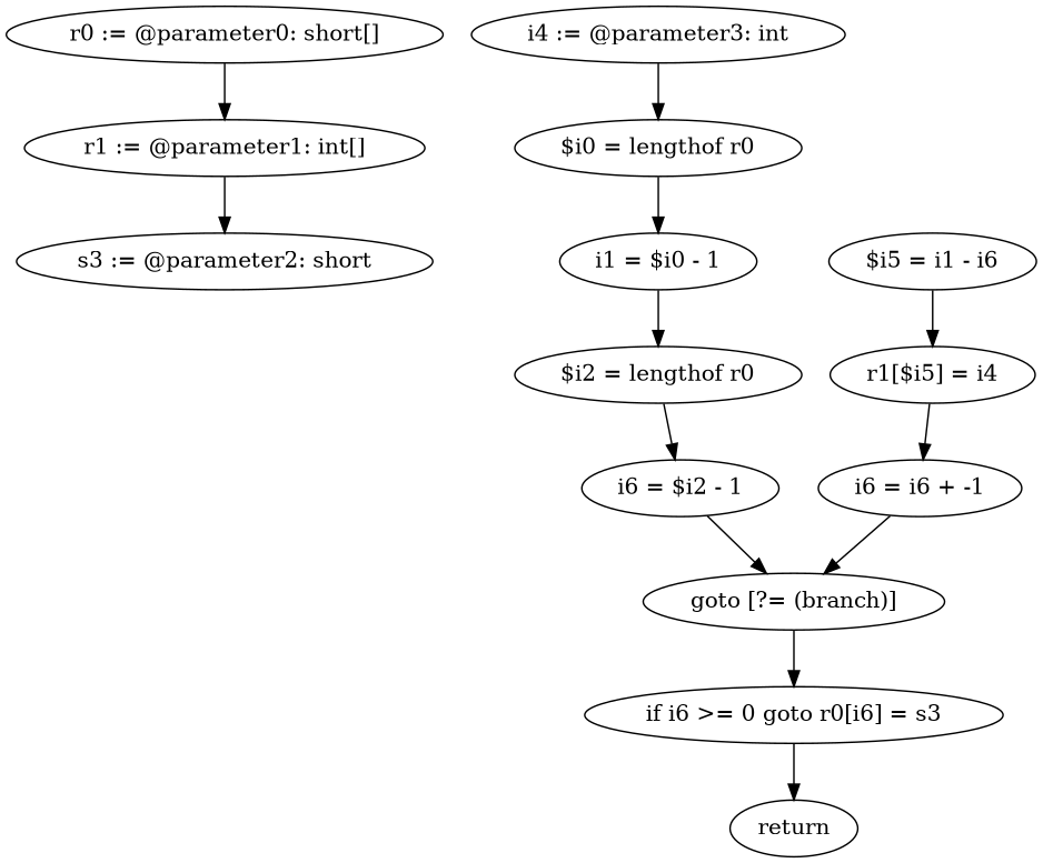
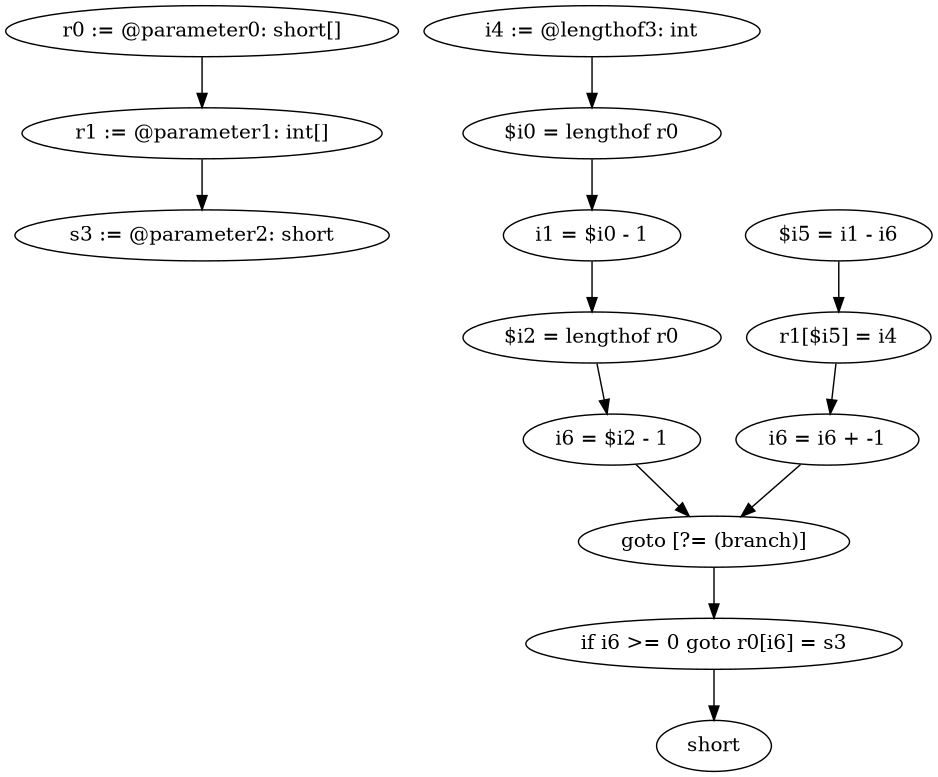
  digraph {
    "r0 := @parameter0: short[]"
    "r1 := @parameter1: int[]"
    "s3 := @parameter2: short"
-   "i4 := @parameter3: int"
+   "i4 := @parameter3: int" [label="i4 := @lengthof3: int"]
    "$i0 = lengthof r0"
    "i1 = $i0 - 1"
    "$i2 = lengthof r0"
    "i6 = $i2 - 1"
    "goto [?= (branch)]"
    "if i6 >= 0 goto r0[i6] = s3"
-   return
+   return [label=short]
    "$i5 = i1 - i6"
    "r1[$i5] = i4"
    "i6 = i6 + -1"
    "r0 := @parameter0: short[]" -> "r1 := @parameter1: int[]"
    "r1 := @parameter1: int[]" -> "s3 := @parameter2: short"
    "i4 := @parameter3: int" -> "$i0 = lengthof r0"
    "$i0 = lengthof r0" -> "i1 = $i0 - 1"
    "i1 = $i0 - 1" -> "$i2 = lengthof r0"
    "$i2 = lengthof r0" -> "i6 = $i2 - 1"
    "i6 = $i2 - 1" -> "goto [?= (branch)]"
    "goto [?= (branch)]" -> "if i6 >= 0 goto r0[i6] = s3"
    "if i6 >= 0 goto r0[i6] = s3" -> return
    "$i5 = i1 - i6" -> "r1[$i5] = i4"
    "r1[$i5] = i4" -> "i6 = i6 + -1"
    "i6 = i6 + -1" -> "goto [?= (branch)]"
  }
